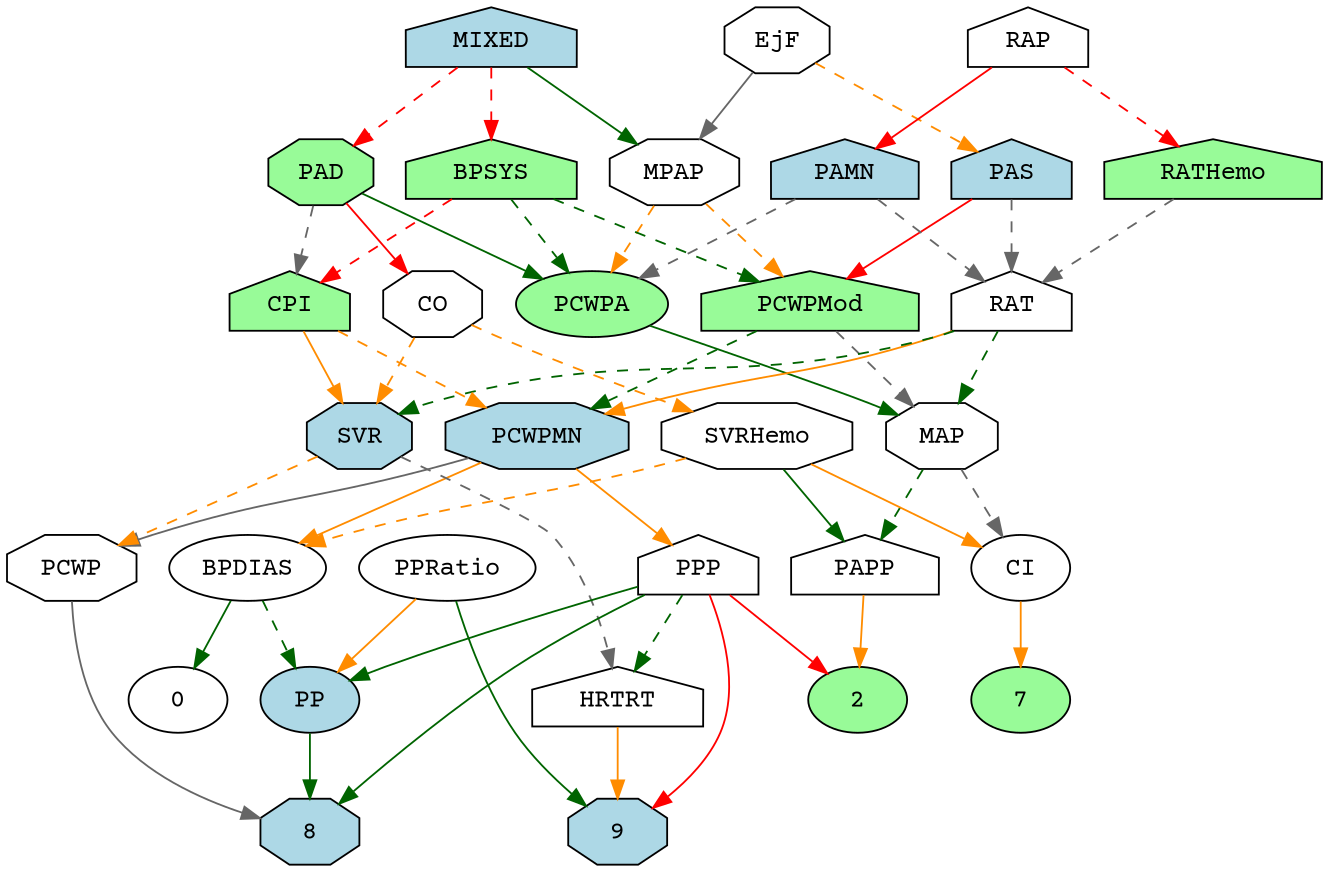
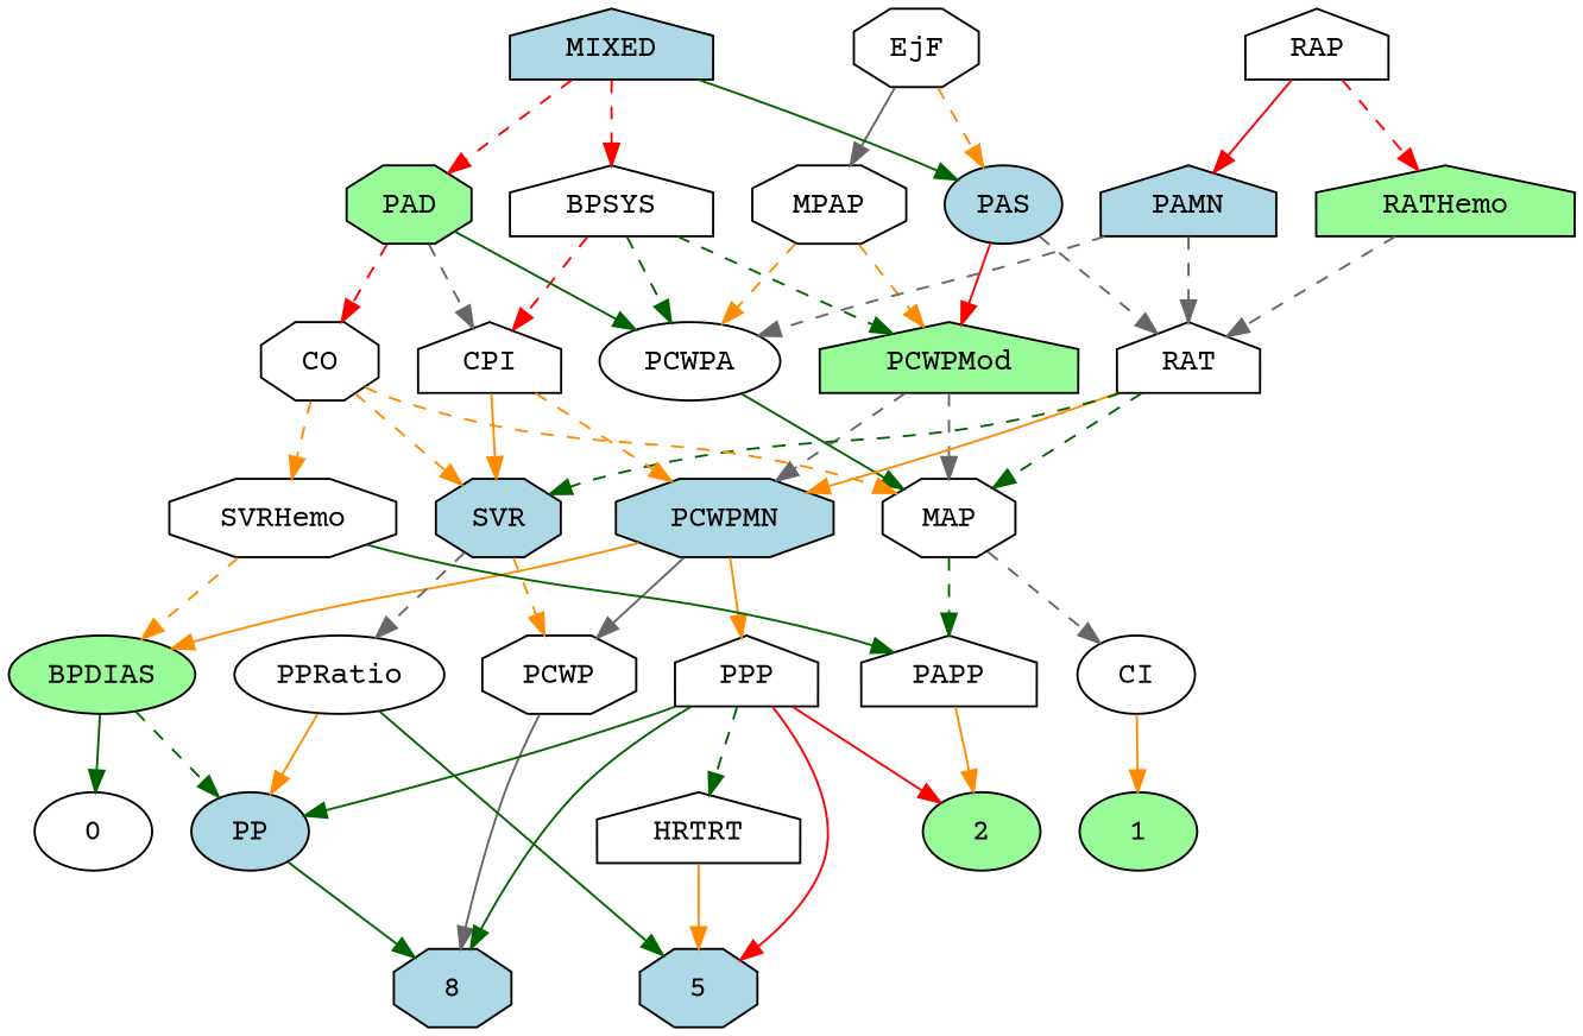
  strict digraph {
    fontname="Courier Prime"
    node [fillcolor=white fontname="Courier Prime" shape=house style=filled]
    edge [color=darkorange fontname="Courier Prime" style=dashed]
-   1 [fillcolor=palegreen height=0.5 shape=ellipse width=0.75 label=7]
+   1 [fillcolor=palegreen height=0.5 shape=ellipse width=0.75]
    2 [fillcolor=palegreen height=0.5 shape=ellipse width=0.75]
    n3 [height=0.5 label=0 shape=ellipse width=0.75]
    n4 [fillcolor=lightblue height=0.5 label=8 shape=octagon width=0.75]
-   5 [fillcolor=lightblue height=0.5 shape=octagon width=0.75 label=9]
+   5 [fillcolor=lightblue height=0.5 shape=octagon width=0.75]
    EjF [height=0.5 shape=octagon width=0.75]
    MPAP [height=0.5 shape=octagon width=0.97491]
-   PAS [fillcolor=lightblue height=0.5 width=0.75]
+   PAS [fillcolor=lightblue height=0.5 shape=ellipse width=0.75]
    RAP [height=0.5 width=0.77632]
    PAMN [fillcolor=lightblue height=0.5 width=1.011]
    RATHemo [fillcolor=palegreen height=0.5 width=1.3721]
    MIXED [fillcolor=lightblue height=0.5 width=1.1193]
-   BPSYS [fillcolor=palegreen height=0.5 width=1.0471]
+   BPSYS [height=0.5 width=1.0471]
    PAD [fillcolor=palegreen height=0.5 shape=octagon width=0.79437]
    PCWPMod [fillcolor=palegreen height=0.5 width=1.4443]
-   PCWPA [fillcolor=palegreen height=0.5 shape=ellipse width=1.1555]
+   PCWPA [height=0.5 shape=ellipse width=1.1555]
    RAT [height=0.5 width=0.75827]
-   CPI [fillcolor=palegreen height=0.5 width=0.75]
+   CPI [height=0.5 width=0.75]
    CO [height=0.5 shape=octagon width=0.75]
    MAP [height=0.5 shape=octagon width=0.84854]
    PCWPMN [fillcolor=lightblue height=0.5 shape=octagon width=1.3902]
    SVR [fillcolor=lightblue height=0.5 shape=octagon width=0.77632]
    SVRHemo [height=0.5 shape=octagon width=1.3902]
    CI [height=0.5 shape=ellipse width=0.75]
    PAPP [height=0.5 width=0.88464]
    PCWP [height=0.5 shape=octagon width=0.97491]
-   BPDIAS [height=0.5 shape=ellipse width=1.1735]
+   BPDIAS [fillcolor=palegreen height=0.5 shape=ellipse width=1.1735]
    PPP [height=0.5 width=0.75]
    PPRatio [height=0.5 shape=ellipse width=1.1013]
    PP [fillcolor=lightblue height=0.5 shape=ellipse width=0.75]
    HRTRT [height=0.5 width=1.1013]
    EjF -> MPAP [color=gray40 style=solid]
    EjF -> PAS
    MPAP -> PCWPMod
    MPAP -> PCWPA
    PAS -> PCWPMod [color=red style=solid]
    PAS -> RAT [color=gray40]
    RAP -> PAMN [color=red style=solid]
    RAP -> RATHemo [color=red]
    PAMN -> PCWPA [color=gray40]
    PAMN -> RAT [color=gray40]
    RATHemo -> RAT [color=gray40]
-   MIXED -> MPAP [color=darkgreen style=solid]
+   MIXED -> PAS [color=darkgreen style=solid]
    MIXED -> BPSYS [color=red]
    MIXED -> PAD [color=red]
    BPSYS -> PCWPMod [color=darkgreen]
    BPSYS -> PCWPA [color=darkgreen]
    BPSYS -> CPI [color=red]
    PAD -> PCWPA [color=darkgreen style=solid]
    PAD -> CPI [color=gray40]
-   PAD -> CO [color=red style=solid]
+   PAD -> CO [color=red]
    PCWPMod -> MAP [color=gray40]
-   PCWPMod -> PCWPMN [color=darkgreen]
+   PCWPMod -> PCWPMN [color=gray40]
    PCWPA -> MAP [color=darkgreen style=solid]
    RAT -> MAP [color=darkgreen]
    RAT -> PCWPMN [style=solid]
    RAT -> SVR [color=darkgreen]
    CPI -> PCWPMN
    CPI -> SVR [style=solid]
+   CO -> MAP
    CO -> SVR
    CO -> SVRHemo
    MAP -> CI [color=gray40]
    MAP -> PAPP [color=darkgreen]
    PCWPMN -> PCWP [color=gray40 style=solid]
    PCWPMN -> BPDIAS [style=solid]
    PCWPMN -> PPP [style=solid]
    SVR -> PCWP
-   SVR -> HRTRT [color=gray40]
-   SVRHemo -> CI [style=solid]
+   SVR -> PPRatio [color=gray40]
    SVRHemo -> PAPP [color=darkgreen style=solid]
    SVRHemo -> BPDIAS
    CI -> 1 [style=solid]
    PAPP -> 2 [style=solid]
    PCWP -> n4 [color=gray40 style=solid]
    BPDIAS -> n3 [color=darkgreen style=solid]
    BPDIAS -> PP [color=darkgreen]
    PPP -> 2 [color=red style=solid]
    PPP -> n4 [color=darkgreen style=solid]
    PPP -> 5 [color=red style=solid]
    PPP -> PP [color=darkgreen style=solid]
    PPP -> HRTRT [color=darkgreen]
    PPRatio -> 5 [color=darkgreen style=solid]
    PPRatio -> PP [style=solid]
    PP -> n4 [color=darkgreen style=solid]
    HRTRT -> 5 [style=solid]
  }
